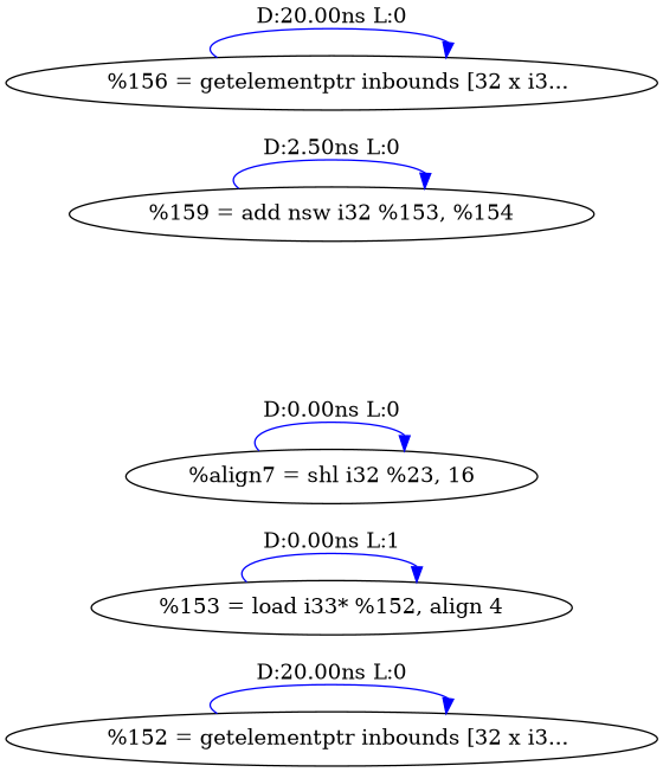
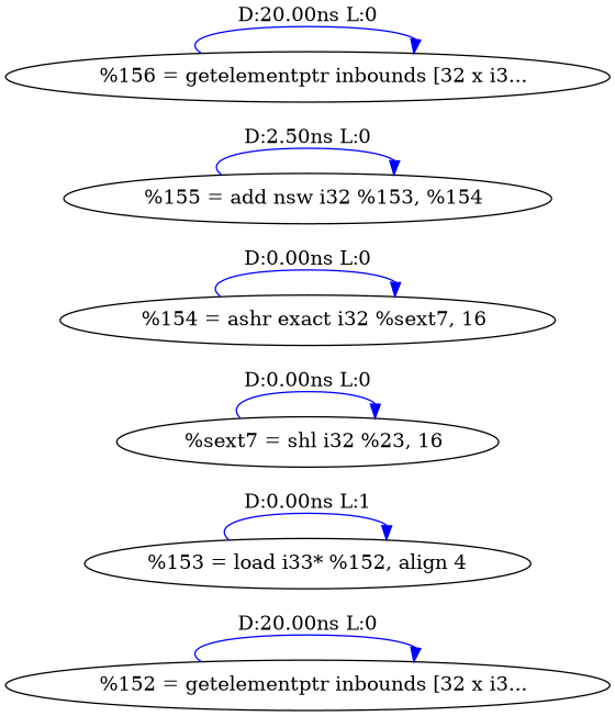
  digraph {
    rankdir=LR
    edge [color=blue]
    n1 [label="  %152 = getelementptr inbounds [32 x i3..."]
    n2 [label="%153 = load i33* %152, align 4"]
-   n3 [label="%align7 = shl i32 %23, 16"]
-   n5 [label="%159 = add nsw i32 %153, %154"]
+   n3 [label="  %sext7 = shl i32 %23, 16"]
+   n4 [label="  %154 = ashr exact i32 %sext7, 16"]
+   n5 [label="  %155 = add nsw i32 %153, %154"]
    n6 [label="  %156 = getelementptr inbounds [32 x i3..."]
    n1 -> n1 [label="D:20.00ns L:0"]
    n2 -> n2 [label="D:0.00ns L:1"]
    n3 -> n3 [label="D:0.00ns L:0"]
+   n4 -> n4 [label="D:0.00ns L:0"]
    n5 -> n5 [label="D:2.50ns L:0"]
    n6 -> n6 [label="D:20.00ns L:0"]
  }
